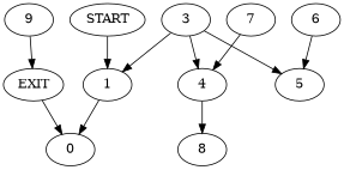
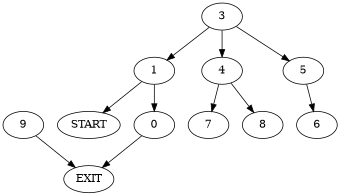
  digraph {
    n1 [label=START]
    1
    n3 [label=0]
    n4 [label=EXIT]
    3
    4
    5
    7
    8
    6
    9
-   n1 -> 1
+   1 -> n1
    1 -> n3
-   n4 -> n3
+   n3 -> n4
    3 -> 1
    3 -> 4
    3 -> 5
-   7 -> 4
+   4 -> 7
    4 -> 8
-   6 -> 5
+   5 -> 6
    9 -> n4
  }
